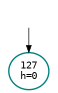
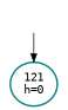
  digraph {
    fontname="DejaVu Sans Mono"
    node [fontname="DejaVu Sans Mono"]
    DUMMY [style=invis]
-   n2 [label="127\nh=0" penwidth=2 color=teal]
+   n2 [label="121\nh=0" penwidth=2 color=teal]
    DUMMY -> n2 [fontname="DejaVu Sans Mono"]
  }
